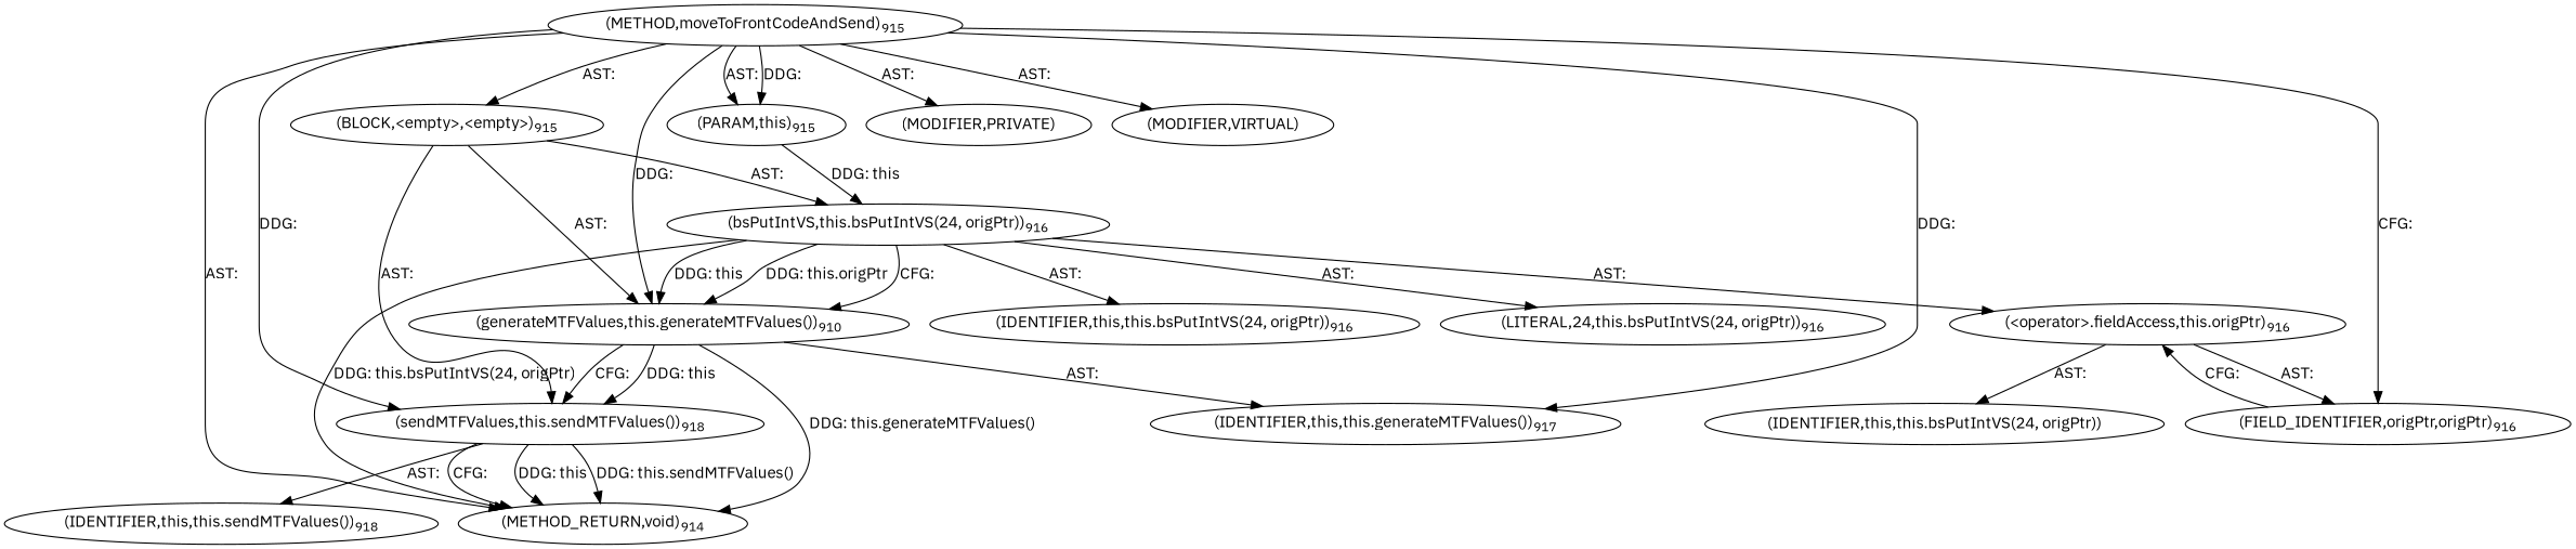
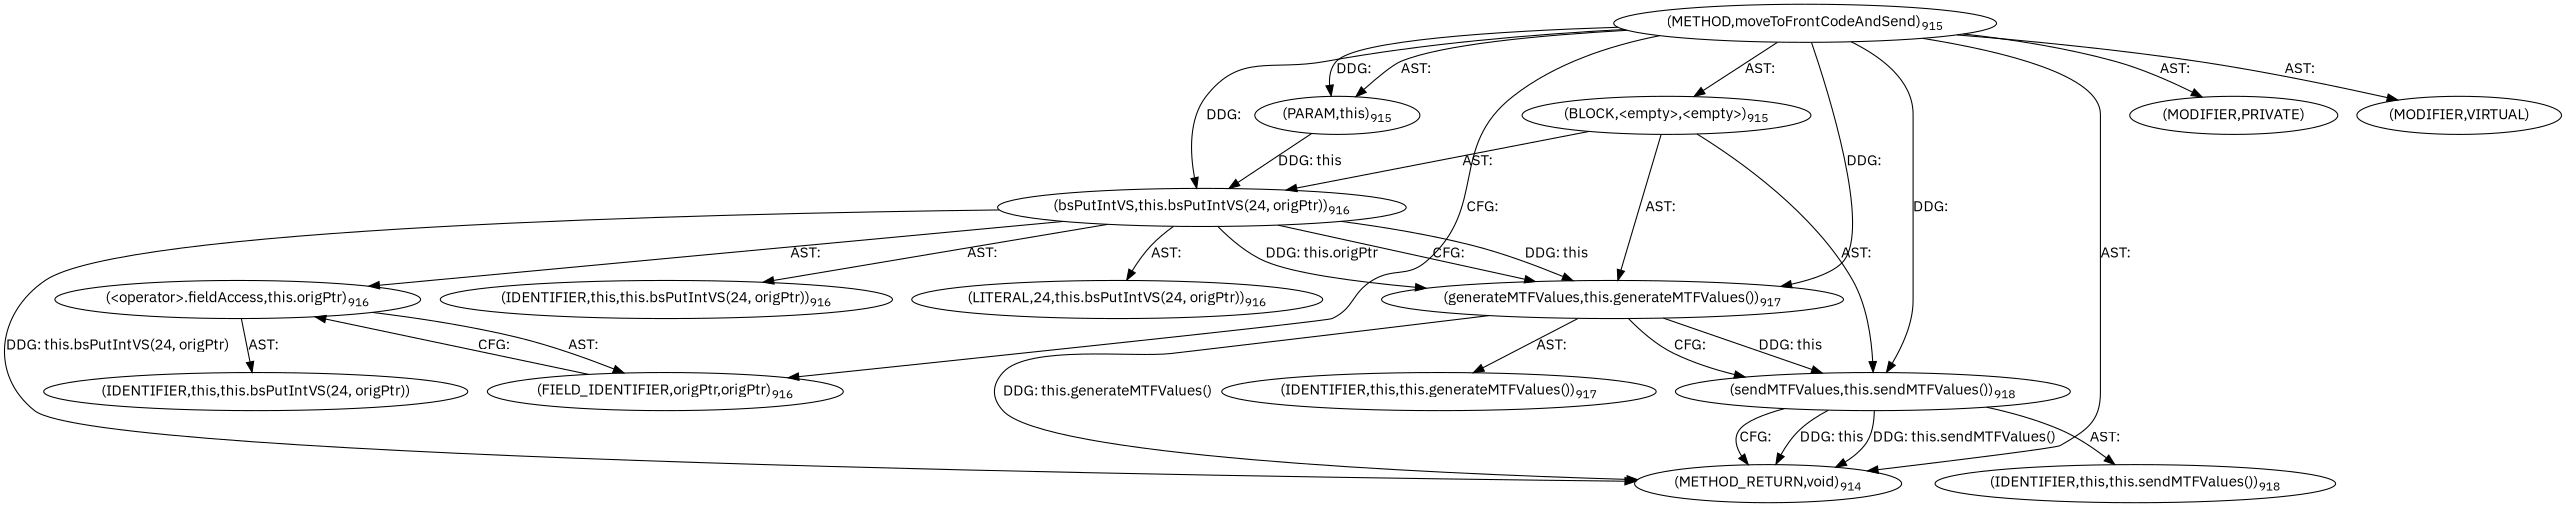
  digraph {
    fontname="IBM Plex Sans"
    node [fontname="IBM Plex Sans"]
    edge [fontname="IBM Plex Sans"]
    n1 [label=<(METHOD,moveToFrontCodeAndSend)<SUB>915</SUB>>]
    n2 [label=<(PARAM,this)<SUB>915</SUB>>]
    n3 [label=<(BLOCK,&lt;empty&gt;,&lt;empty&gt;)<SUB>915</SUB>>]
    n4 [label=<(bsPutIntVS,this.bsPutIntVS(24, origPtr))<SUB>916</SUB>>]
    n5 [label=<(FIELD_IDENTIFIER,origPtr,origPtr)<SUB>916</SUB>>]
-   n6 [label=<(generateMTFValues,this.generateMTFValues())<SUB>910</SUB>>]
+   n6 [label=<(generateMTFValues,this.generateMTFValues())<SUB>917</SUB>>]
    n7 [label=<(sendMTFValues,this.sendMTFValues())<SUB>918</SUB>>]
    n8 [label=<(MODIFIER,PRIVATE)>]
    n9 [label=<(MODIFIER,VIRTUAL)>]
    n10 [label=<(METHOD_RETURN,void)<SUB>914</SUB>>]
    n11 [label=<(IDENTIFIER,this,this.bsPutIntVS(24, origPtr))<SUB>916</SUB>>]
    n12 [label=<(LITERAL,24,this.bsPutIntVS(24, origPtr))<SUB>916</SUB>>]
    n13 [label=<(&lt;operator&gt;.fieldAccess,this.origPtr)<SUB>916</SUB>>]
    n14 [label=<(IDENTIFIER,this,this.generateMTFValues())<SUB>917</SUB>>]
    n15 [label=<(IDENTIFIER,this,this.sendMTFValues())<SUB>918</SUB>>]
    n16 [label=<(IDENTIFIER,this,this.bsPutIntVS(24, origPtr))>]
    n1 -> n2 [label="AST: "]
    n1 -> n2 [label="DDG: "]
    n1 -> n3 [label="AST: "]
-   n1 -> n14 [label="DDG: "]
+   n1 -> n4 [label="DDG: "]
    n1 -> n5 [label="CFG: "]
    n1 -> n6 [label="DDG: "]
    n1 -> n7 [label="DDG: "]
    n1 -> n8 [label="AST: "]
    n1 -> n9 [label="AST: "]
    n1 -> n10 [label="AST: "]
    n2 -> n4 [label="DDG: this"]
    n3 -> n4 [label="AST: "]
    n3 -> n6 [label="AST: "]
    n3 -> n7 [label="AST: "]
    n4 -> n6 [label="CFG: "]
    n4 -> n6 [label="DDG: this"]
    n4 -> n6 [label="DDG: this.origPtr"]
    n4 -> n10 [label="DDG: this.bsPutIntVS(24, origPtr)"]
    n4 -> n11 [label="AST: "]
    n4 -> n12 [label="AST: "]
    n4 -> n13 [label="AST: "]
    n5 -> n13 [label="CFG: "]
    n6 -> n7 [label="CFG: "]
    n6 -> n7 [label="DDG: this"]
    n6 -> n10 [label="DDG: this.generateMTFValues()"]
    n6 -> n14 [label="AST: "]
    n7 -> n10 [label="CFG: "]
    n7 -> n10 [label="DDG: this"]
    n7 -> n10 [label="DDG: this.sendMTFValues()"]
    n7 -> n15 [label="AST: "]
    n13 -> n5 [label="AST: "]
    n13 -> n16 [label="AST: "]
  }
